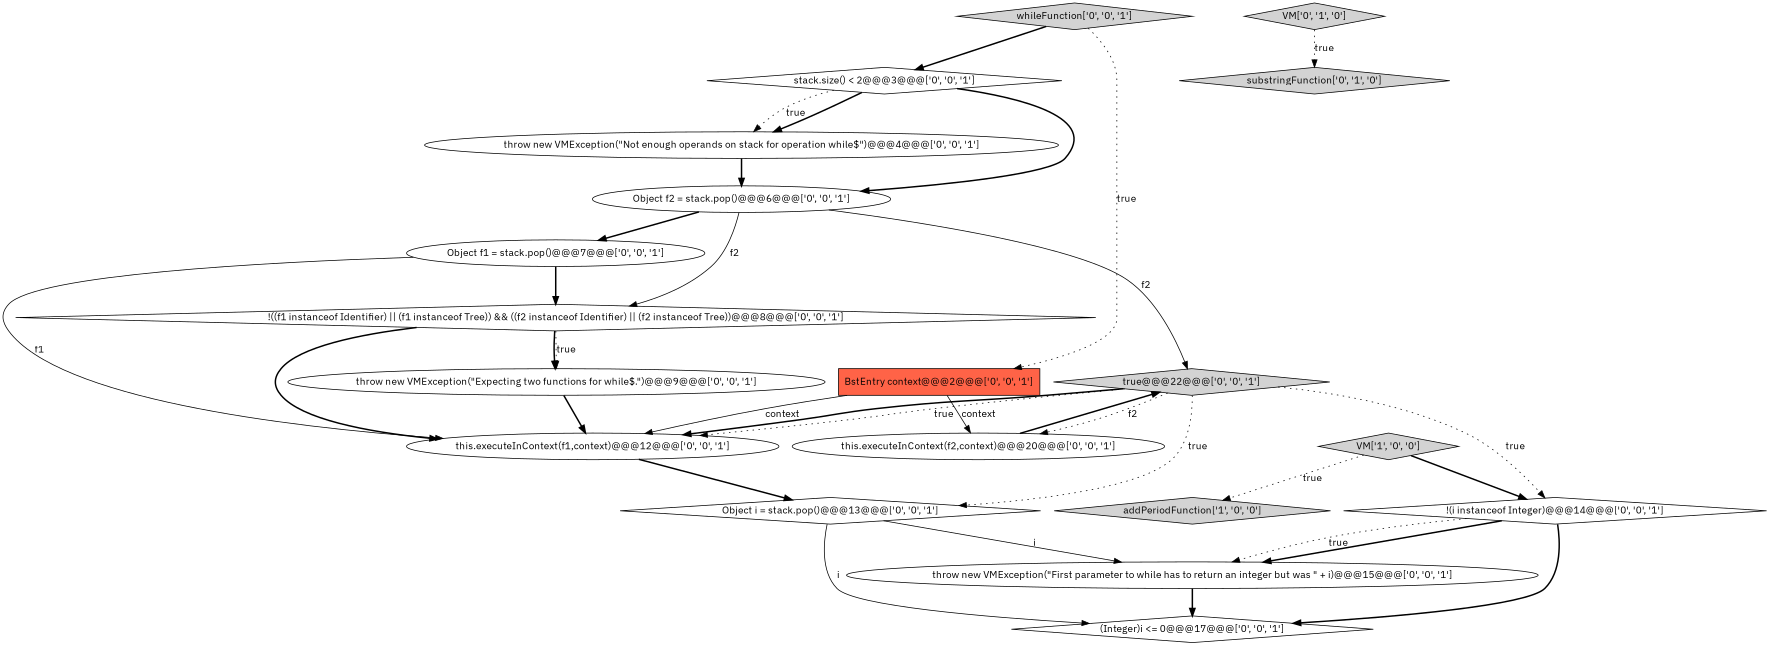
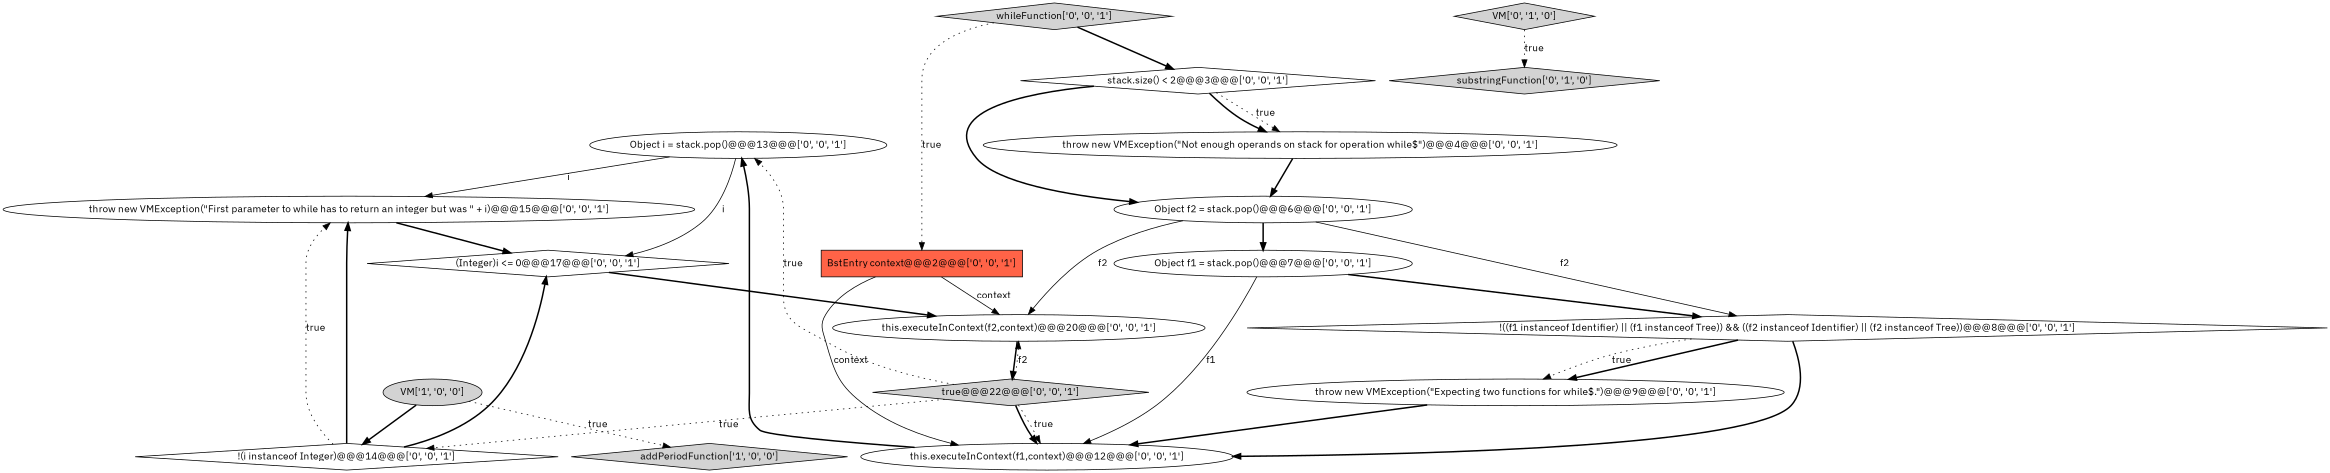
  digraph {
    fontname="IBM Plex Sans"
    node [fillcolor=white fontname="IBM Plex Sans" shape=diamond style=filled]
    edge [fontname="IBM Plex Sans" style=bold]
-   n1 [label="Object i = stack.pop()@@@13@@@['0', '0', '1']"]
+   n1 [label="Object i = stack.pop()@@@13@@@['0', '0', '1']" shape=ellipse]
    n2 [label="throw new VMException(\"First parameter to while has to return an integer but was \" + i)@@@15@@@['0', '0', '1']" shape=ellipse]
    n3 [label="(Integer)i <= 0@@@17@@@['0', '0', '1']"]
    n4 [label="this.executeInContext(f2,context)@@@20@@@['0', '0', '1']" shape=ellipse]
    n5 [label="!(i instanceof Integer)@@@14@@@['0', '0', '1']"]
    n6 [label="throw new VMException(\"Not enough operands on stack for operation while$\")@@@4@@@['0', '0', '1']" shape=ellipse]
    n7 [label="Object f2 = stack.pop()@@@6@@@['0', '0', '1']" shape=ellipse]
    n8 [label="!((f1 instanceof Identifier) || (f1 instanceof Tree)) && ((f2 instanceof Identifier) || (f2 instanceof Tree))@@@8@@@['0', '0', '1']"]
    n9 [label="Object f1 = stack.pop()@@@7@@@['0', '0', '1']" shape=ellipse]
    n10 [label="stack.size() < 2@@@3@@@['0', '0', '1']"]
    n11 [fillcolor=lightgray label="true@@@22@@@['0', '0', '1']"]
    n12 [label="this.executeInContext(f1,context)@@@12@@@['0', '0', '1']" shape=ellipse]
    n13 [fillcolor=lightgray label="substringFunction['0', '1', '0']"]
    n14 [fillcolor=lightgray label="whileFunction['0', '0', '1']"]
    n15 [fillcolor=tomato label="BstEntry context@@@2@@@['0', '0', '1']" shape=box]
    n16 [fillcolor=lightgray label="addPeriodFunction['1', '0', '0']"]
    n17 [label="throw new VMException(\"Expecting two functions for while$.\")@@@9@@@['0', '0', '1']" shape=ellipse]
    n18 [fillcolor=lightgray label="VM['0', '1', '0']"]
-   n19 [fillcolor=lightgray label="VM['1', '0', '0']"]
+   n19 [fillcolor=lightgray label="VM['1', '0', '0']" shape=ellipse]
    n1 -> n2 [label=i style=solid]
    n1 -> n3 [label=i style=solid]
    n2 -> n3
+   n3 -> n4
    n4 -> n11
    n5 -> n2
    n5 -> n2 [label=true style=dotted]
    n5 -> n3
    n6 -> n7
-   n7 -> n11 [label=f2 style=solid]
+   n7 -> n4 [label=f2 style=solid]
    n7 -> n8 [label=f2 style=solid]
    n7 -> n9
    n8 -> n12
    n8 -> n17
    n8 -> n17 [label=true style=dotted]
    n9 -> n8
    n9 -> n12 [label=f1 style=solid]
    n10 -> n6 [label=true style=dotted]
    n10 -> n6
    n10 -> n7
    n11 -> n1 [label=true style=dotted]
    n11 -> n4 [label=f2 style=dotted]
    n11 -> n5 [label=true style=dotted]
    n11 -> n12
    n11 -> n12 [label=true style=dotted]
    n12 -> n1
    n14 -> n10
    n14 -> n15 [label=true style=dotted]
    n15 -> n4 [label=context style=solid]
    n15 -> n12 [label=context style=solid]
    n17 -> n12
    n18 -> n13 [label=true style=dotted]
    n19 -> n5
    n19 -> n16 [label=true style=dotted]
  }
